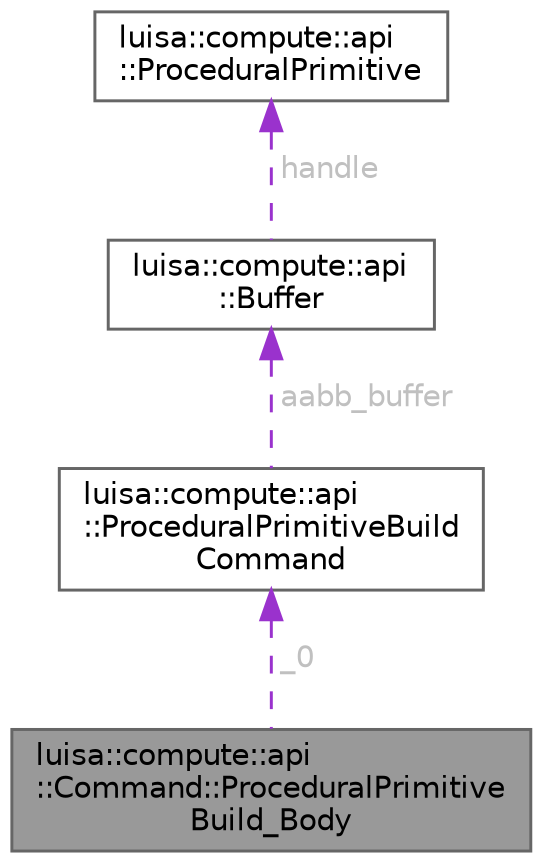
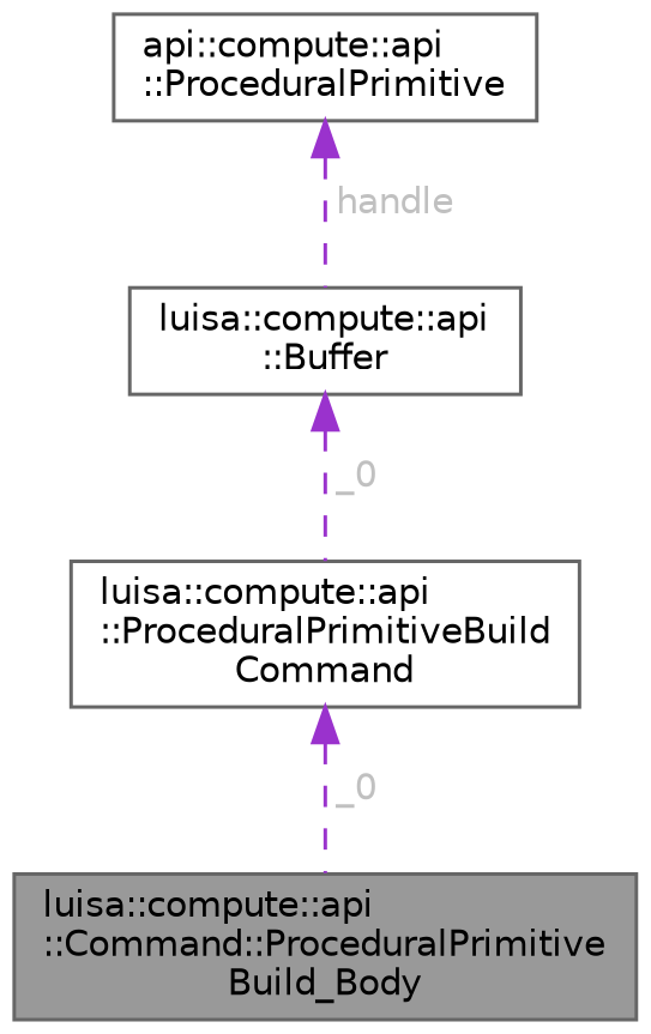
  digraph {
    node [color=gray40 fillcolor=white fontname=Helvetica fontsize=10 shape=box style=filled]
    edge [color=darkorchid3 dir=back fontcolor=grey fontname=Helvetica fontsize=10 labelfontname=Helvetica labelfontsize=10 style=dashed]
    n1 [fillcolor=grey60 fontcolor=black height=0.2 label="luisa::compute::api\l::Command::ProceduralPrimitive\lBuild_Body" width=0.4]
    n2 [height=0.2 label="luisa::compute::api\l::ProceduralPrimitiveBuild\lCommand" width=0.4]
-   n3 [height=0.2 label="luisa::compute::api\l::ProceduralPrimitive" width=0.4]
+   n3 [height=0.2 label="api::compute::api\l::ProceduralPrimitive" width=0.4]
    n4 [height=0.2 label="luisa::compute::api\l::Buffer" width=0.4]
    n2 -> n1 [label=" _0"]
    n3 -> n4 [label=" handle"]
-   n4 -> n2 [label=" aabb_buffer"]
+   n4 -> n2 [label=" _0"]
  }
